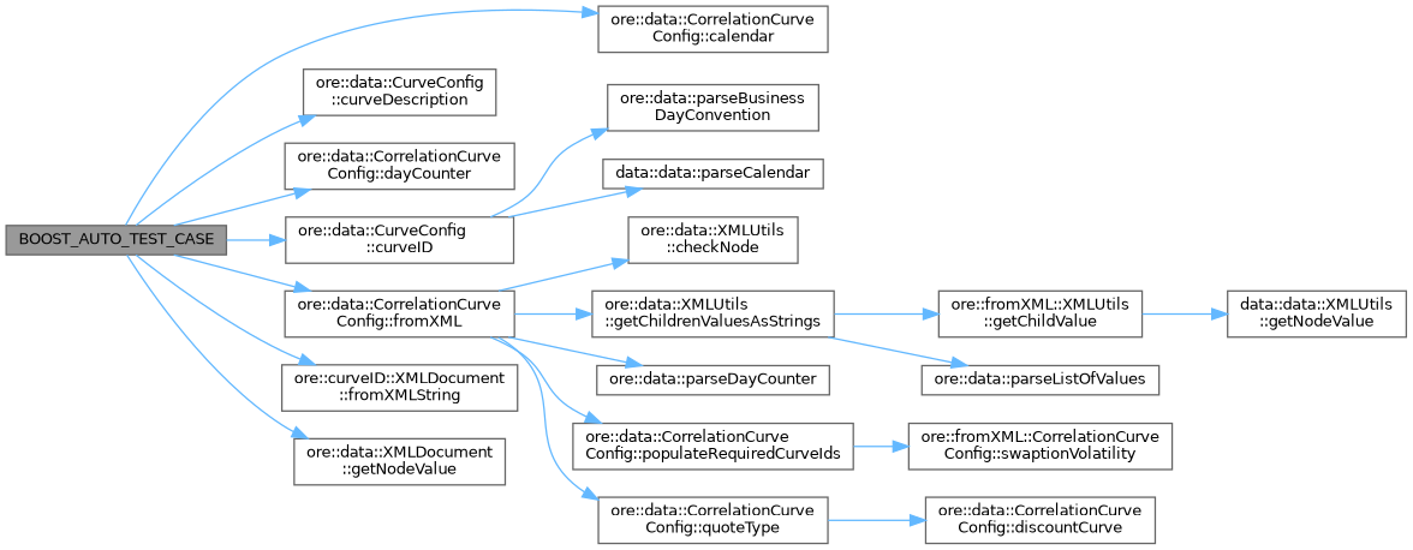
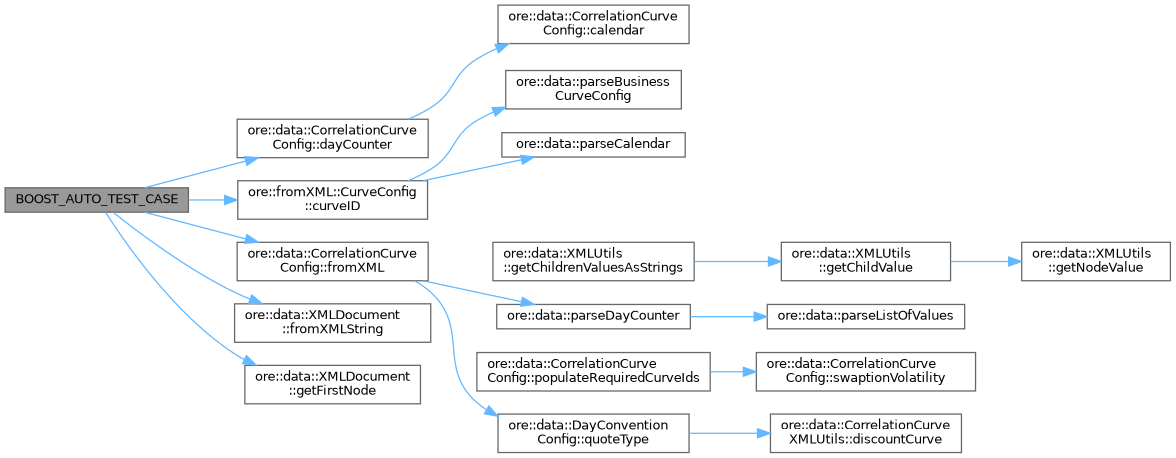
  digraph {
    rankdir=LR
    node [color=grey40 fillcolor=white fontname=Helvetica fontsize=10 shape=box style=filled]
    edge [color=steelblue1 fontname=Helvetica fontsize=10 labelfontname=Helvetica labelfontsize=10 style=solid]
    n1 [color=gray40 fillcolor=grey60 fontcolor=black height=0.2 label=BOOST_AUTO_TEST_CASE width=0.4]
    n2 [height=0.2 label="ore::data::CorrelationCurve\lConfig::calendar" width=0.4]
-   n3 [height=0.2 label="ore::data::CurveConfig\l::curveDescription" width=0.4]
-   n4 [height=0.2 label="ore::data::CurveConfig\l::curveID" width=0.4]
+   n4 [height=0.2 label="ore::fromXML::CurveConfig\l::curveID" width=0.4]
    n5 [height=0.2 label="ore::data::CorrelationCurve\lConfig::dayCounter" width=0.4]
    n6 [height=0.2 label="ore::data::CorrelationCurve\lConfig::fromXML" width=0.4]
-   n7 [height=0.2 label="ore::curveID::XMLDocument\l::fromXMLString" width=0.4]
-   n8 [height=0.2 label="ore::data::XMLDocument\l::getNodeValue" width=0.4]
-   n9 [height=0.2 label="ore::data::parseBusiness\lDayConvention" width=0.4]
-   n10 [height=0.2 label="data::data::parseCalendar" width=0.4]
-   n11 [height=0.2 label="ore::data::XMLUtils\l::checkNode" width=0.4]
+   n7 [height=0.2 label="ore::data::XMLDocument\l::fromXMLString" width=0.4]
+   n8 [height=0.2 label="ore::data::XMLDocument\l::getFirstNode" width=0.4]
+   n9 [height=0.2 label="ore::data::parseBusiness\lCurveConfig" width=0.4]
+   n10 [height=0.2 label="ore::data::parseCalendar" width=0.4]
    n12 [height=0.2 label="ore::data::XMLUtils\l::getChildrenValuesAsStrings" width=0.4]
    n13 [height=0.2 label="ore::data::parseDayCounter" width=0.4]
    n14 [height=0.2 label="ore::data::CorrelationCurve\lConfig::populateRequiredCurveIds" width=0.4]
-   n15 [height=0.2 label="ore::data::CorrelationCurve\lConfig::quoteType" width=0.4]
-   n16 [height=0.2 label="ore::fromXML::XMLUtils\l::getChildValue" width=0.4]
+   n15 [height=0.2 label="ore::data::DayConvention\lConfig::quoteType" width=0.4]
+   n16 [height=0.2 label="ore::data::XMLUtils\l::getChildValue" width=0.4]
    n17 [height=0.2 label="ore::data::parseListOfValues" width=0.4]
-   n18 [height=0.2 label="data::data::XMLUtils\l::getNodeValue" width=0.4]
-   n19 [height=0.2 label="ore::fromXML::CorrelationCurve\lConfig::swaptionVolatility" width=0.4]
-   n20 [height=0.2 label="ore::data::CorrelationCurve\lConfig::discountCurve" width=0.4]
-   n1 -> n2
-   n1 -> n3
+   n18 [height=0.2 label="ore::data::XMLUtils\l::getNodeValue" width=0.4]
+   n19 [height=0.2 label="ore::data::CorrelationCurve\lConfig::swaptionVolatility" width=0.4]
+   n20 [height=0.2 label="ore::data::CorrelationCurve\lXMLUtils::discountCurve" width=0.4]
+   n5 -> n2
    n1 -> n4
    n1 -> n5
    n1 -> n6
    n1 -> n7
    n1 -> n8
    n4 -> n9
    n4 -> n10
-   n6 -> n11
-   n6 -> n12
    n6 -> n13
-   n6 -> n14
    n6 -> n15
    n12 -> n16
-   n12 -> n17
+   n13 -> n17
    n14 -> n19
    n15 -> n20
    n16 -> n18
  }
